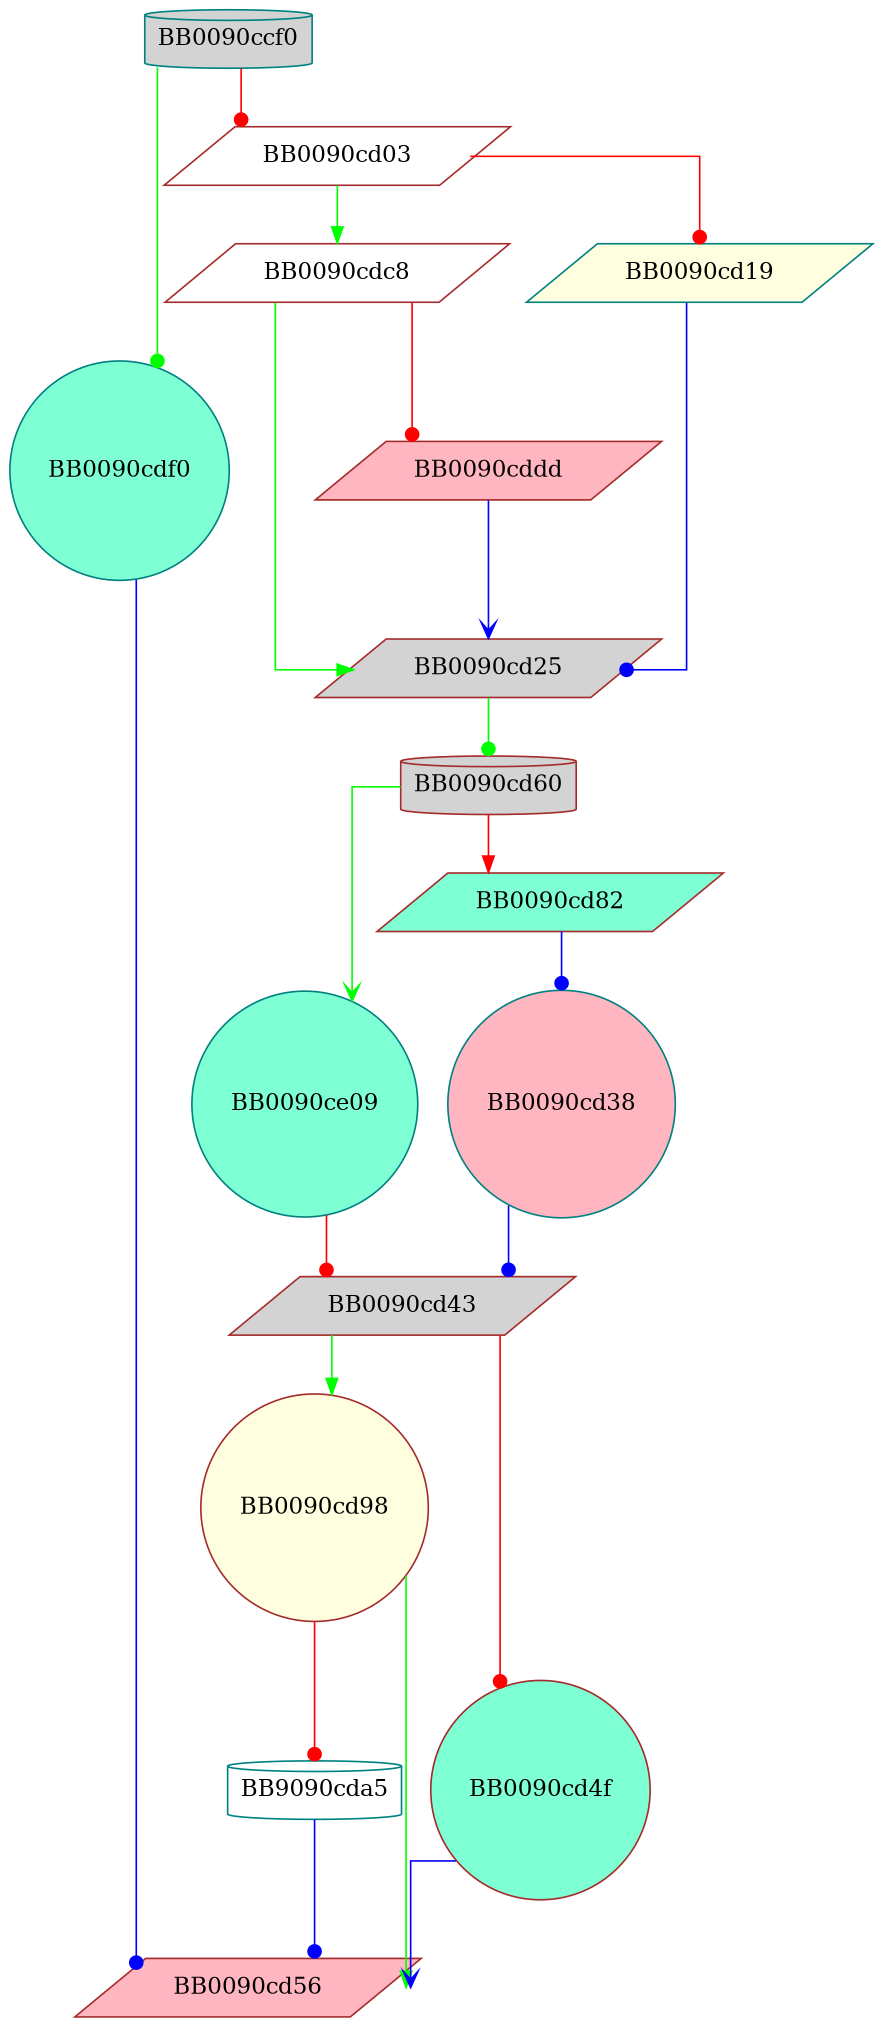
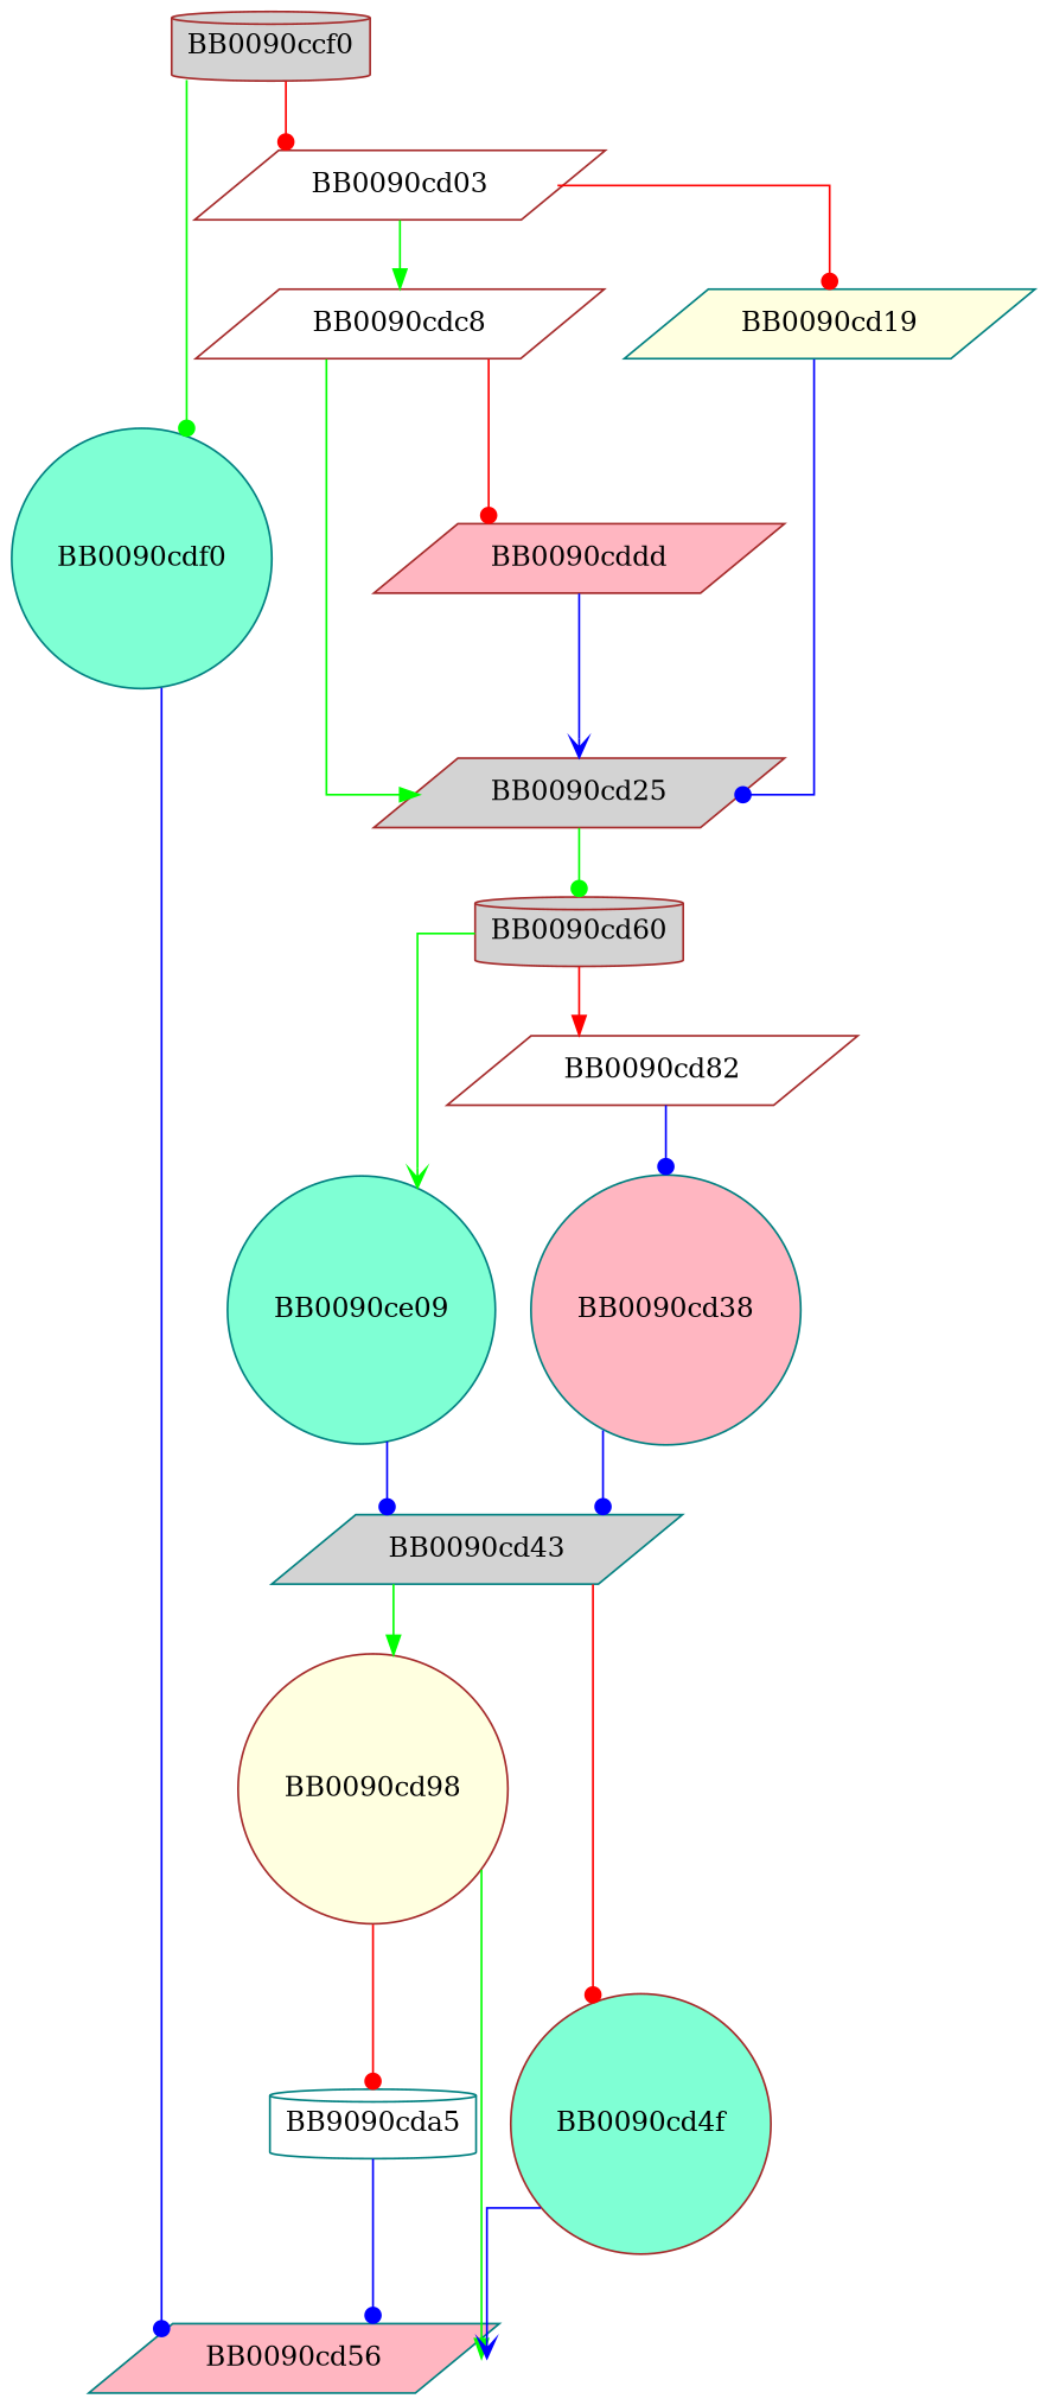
  digraph {
    splines=ortho
    node [color=brown fillcolor=lightgrey shape=parallelogram style=filled]
    edge [arrowhead=dot color=blue]
-   BB0090ccf0 [color=teal shape=cylinder]
+   BB0090ccf0 [shape=cylinder]
    BB0090cdf0 [color=teal fillcolor=aquamarine shape=circle]
    BB0090cd03 [fillcolor=white]
-   BB0090cd56 [fillcolor=lightpink]
+   BB0090cd56 [color=teal fillcolor=lightpink]
    BB0090cdc8 [fillcolor=white]
    BB0090cd19 [color=teal fillcolor=lightyellow]
    BB0090cd25
    BB0090cddd [fillcolor=lightpink]
    BB0090cd60 [shape=cylinder]
    BB0090ce09 [color=teal fillcolor=aquamarine shape=circle]
-   BB0090cd82 [fillcolor=aquamarine]
-   BB0090cd43
+   BB0090cd82 [fillcolor=white]
+   BB0090cd43 [color=teal]
    BB0090cd38 [color=teal fillcolor=lightpink shape=circle]
    BB0090cd98 [fillcolor=lightyellow shape=circle]
    BB0090cd4f [fillcolor=aquamarine shape=circle]
    n16 [color=teal fillcolor=white label=BB9090cda5 shape=cylinder]
    BB0090ccf0 -> BB0090cdf0 [color=green]
    BB0090ccf0 -> BB0090cd03 [color=red]
    BB0090cdf0 -> BB0090cd56
    BB0090cd03 -> BB0090cdc8 [arrowhead=normal color=green]
    BB0090cd03 -> BB0090cd19 [color=red]
    BB0090cdc8 -> BB0090cd25 [arrowhead=normal color=green]
    BB0090cdc8 -> BB0090cddd [color=red]
    BB0090cd19 -> BB0090cd25
    BB0090cd25 -> BB0090cd60 [color=green]
    BB0090cddd -> BB0090cd25 [arrowhead=vee]
    BB0090cd60 -> BB0090ce09 [arrowhead=vee color=green]
    BB0090cd60 -> BB0090cd82 [arrowhead=normal color=red]
-   BB0090ce09 -> BB0090cd43 [color=red]
+   BB0090ce09 -> BB0090cd43
    BB0090cd82 -> BB0090cd38
    BB0090cd43 -> BB0090cd98 [arrowhead=normal color=green]
    BB0090cd43 -> BB0090cd4f [color=red]
    BB0090cd38 -> BB0090cd43
    BB0090cd98 -> BB0090cd56 [arrowhead=normal color=green]
    BB0090cd98 -> n16 [color=red]
    BB0090cd4f -> BB0090cd56 [arrowhead=vee]
    n16 -> BB0090cd56
  }
